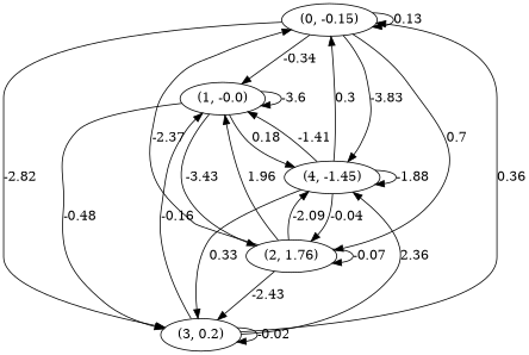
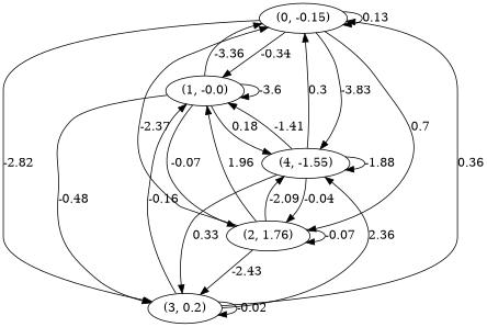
  digraph {
    n1 [label="(0, -0.15)"]
    n2 [label="(1, -0.0)"]
    n3 [label="(2, 1.76)"]
    n4 [label="(3, 0.2)"]
-   n5 [label="(4, -1.45)"]
+   n5 [label="(4, -1.55)"]
    n1 -> n1 [label=0.13]
    n1 -> n2 [label=-0.34]
    n1 -> n3 [label=0.7]
    n1 -> n4 [label=-2.82]
    n1 -> n5 [label=-3.83]
+   n2 -> n1 [label=-3.36]
    n2 -> n2 [label=-3.6]
-   n2 -> n3 [label=-3.43]
+   n2 -> n3 [label=-0.07]
    n2 -> n4 [label=-0.48]
    n2 -> n5 [label=0.18]
    n3 -> n1 [label=-2.37]
    n3 -> n2 [label=1.96]
    n3 -> n3 [label=-0.07]
    n3 -> n4 [label=-2.43]
    n3 -> n5 [label=-2.09]
    n4 -> n1 [label=0.36]
    n4 -> n2 [label=-0.16]
    n4 -> n4 [label=-0.02]
    n4 -> n5 [label=2.36]
    n5 -> n1 [label=0.3]
    n5 -> n2 [label=-1.41]
    n5 -> n3 [label=-0.04]
    n5 -> n4 [label=0.33]
    n5 -> n5 [label=-1.88]
  }
